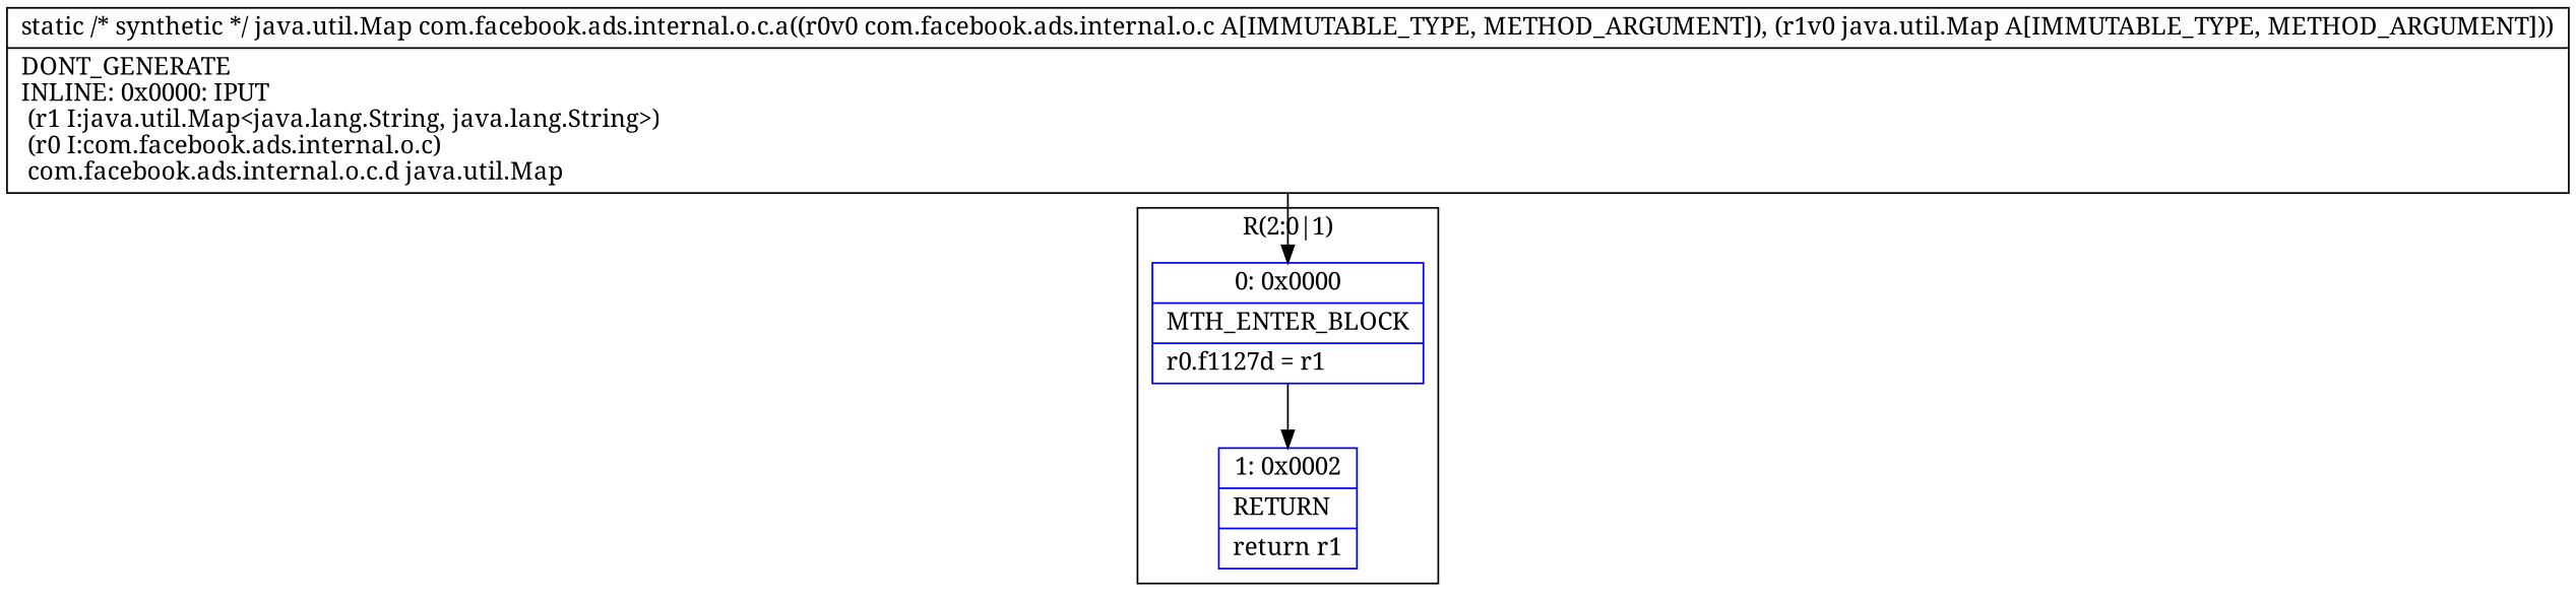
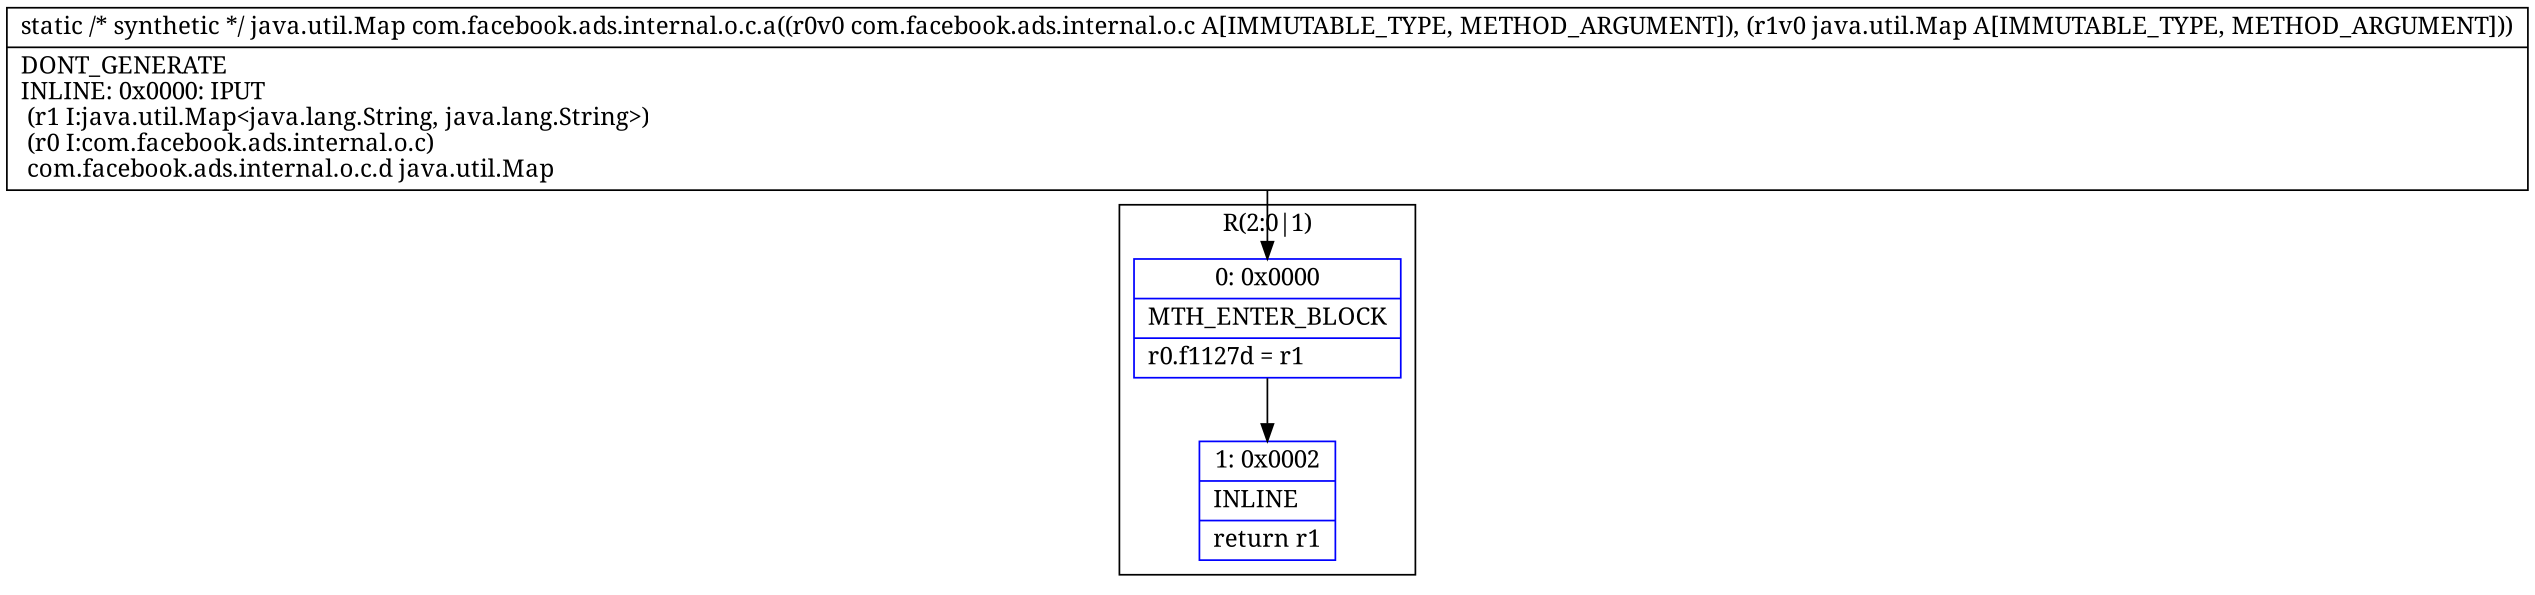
  digraph {
    fontname="Noto Serif"
    node [color=blue shape=record fontname="Noto Serif"]
    edge [fontname="Noto Serif"]
    n1 [label="{0\:\ 0x0000|MTH_ENTER_BLOCK\l|r0.f1127d = r1\l}"]
-   n2 [label="{1\:\ 0x0002|RETURN\l|return r1\l}"]
+   n2 [label="{1\:\ 0x0002|INLINE\l|return r1\l}"]
    n3 [label="{static \/* synthetic *\/ java.util.Map com.facebook.ads.internal.o.c.a((r0v0 com.facebook.ads.internal.o.c A[IMMUTABLE_TYPE, METHOD_ARGUMENT]), (r1v0 java.util.Map A[IMMUTABLE_TYPE, METHOD_ARGUMENT]))  | DONT_GENERATE\lINLINE: 0x0000: IPUT  \l  (r1 I:java.util.Map\<java.lang.String, java.lang.String\>)\l  (r0 I:com.facebook.ads.internal.o.c)\l com.facebook.ads.internal.o.c.d java.util.Map\l}" color=""]
    subgraph cluster_1 {
      label="R(2:0|1)"
      n1
      n2
    }
    n1 -> n2
    n3 -> n1
  }
